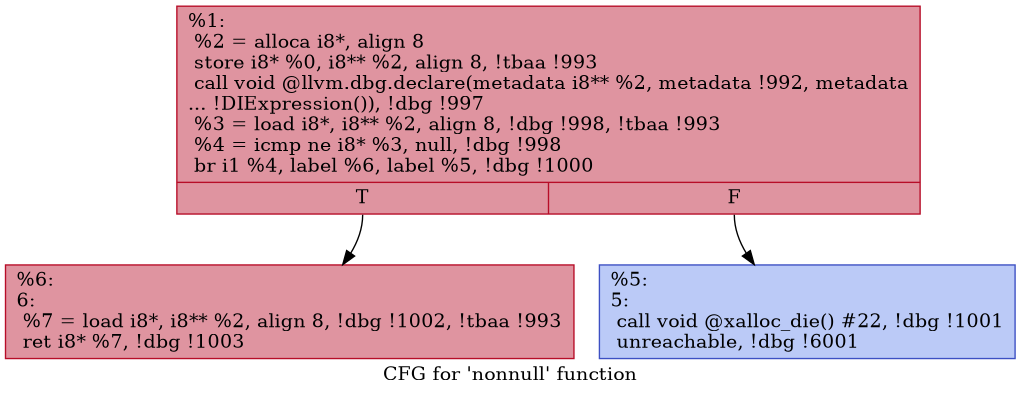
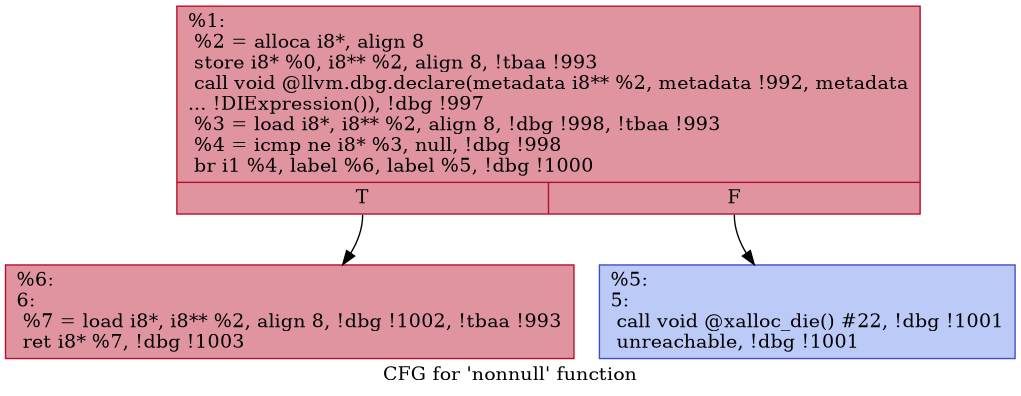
  digraph {
    label="CFG for 'nonnull' function"
    node [color="#b70d28ff" fillcolor="#b70d2870" shape=record style=filled]
    n1 [label="{%1:\l  %2 = alloca i8*, align 8\l  store i8* %0, i8** %2, align 8, !tbaa !993\l  call void @llvm.dbg.declare(metadata i8** %2, metadata !992, metadata\l... !DIExpression()), !dbg !997\l  %3 = load i8*, i8** %2, align 8, !dbg !998, !tbaa !993\l  %4 = icmp ne i8* %3, null, !dbg !998\l  br i1 %4, label %6, label %5, !dbg !1000\l|{<s0>T|<s1>F}}"]
    n2 [label="{%6:\l6:                                                \l  %7 = load i8*, i8** %2, align 8, !dbg !1002, !tbaa !993\l  ret i8* %7, !dbg !1003\l}"]
-   n3 [color="#3d50c3ff" fillcolor="#6687ed70" label="{%5:\l5:                                                \l  call void @xalloc_die() #22, !dbg !1001\l  unreachable, !dbg !6001\l}"]
+   n3 [color="#3d50c3ff" fillcolor="#6687ed70" label="{%5:\l5:                                                \l  call void @xalloc_die() #22, !dbg !1001\l  unreachable, !dbg !1001\l}"]
    n1 -> n2 [tailport=s0]
    n1 -> n3 [tailport=s1]
  }
